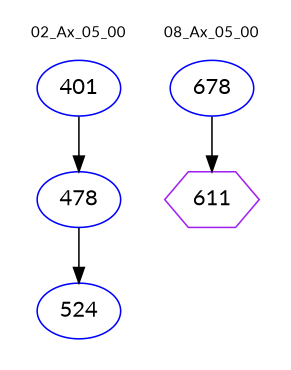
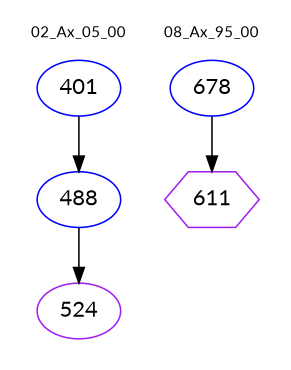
  digraph {
    fontname=Lato
    node [color=blue fontname=Lato shape=ellipse]
    edge [color=black fontname=Lato]
    n1 [label=401]
-   n2 [label=478]
-   n3 [label=524]
+   n2 [label=488]
+   n3 [color=purple label=524]
    n4 [label=678]
    n5 [color=purple label=611 shape=hexagon]
    subgraph cluster_1 {
      color=white
      fontsize=10
      label="02_Ax_05_00"
      n1
      n2
      n3
    }
    subgraph cluster_2 {
      color=white
      fontsize=10
-     label="08_Ax_05_00"
+     label="08_Ax_95_00"
      n4
      n5
    }
    n1 -> n2
    n2 -> n3
    n4 -> n5
  }
